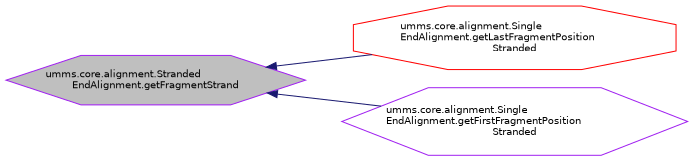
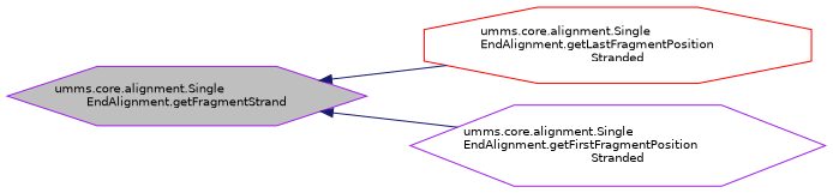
  digraph {
    rankdir=LR
    node [color=purple fillcolor=white fontname=Helvetica fontsize=10 shape=hexagon style=filled]
    edge [color=midnightblue dir=back fontname=Helvetica fontsize=10 labelfontname=Helvetica labelfontsize=10 style=solid]
-   n1 [fillcolor=grey75 fontcolor=black height=0.2 label="umms.core.alignment.Stranded\lEndAlignment.getFragmentStrand" width=0.4]
+   n1 [fillcolor=grey75 fontcolor=black height=0.2 label="umms.core.alignment.Single\lEndAlignment.getFragmentStrand" width=0.4]
    n2 [color=red height=0.2 label="umms.core.alignment.Single\lEndAlignment.getLastFragmentPosition\lStranded" shape=octagon width=0.4]
    n3 [height=0.2 label="umms.core.alignment.Single\lEndAlignment.getFirstFragmentPosition\lStranded" width=0.4]
    n1 -> n2
    n1 -> n3
  }
